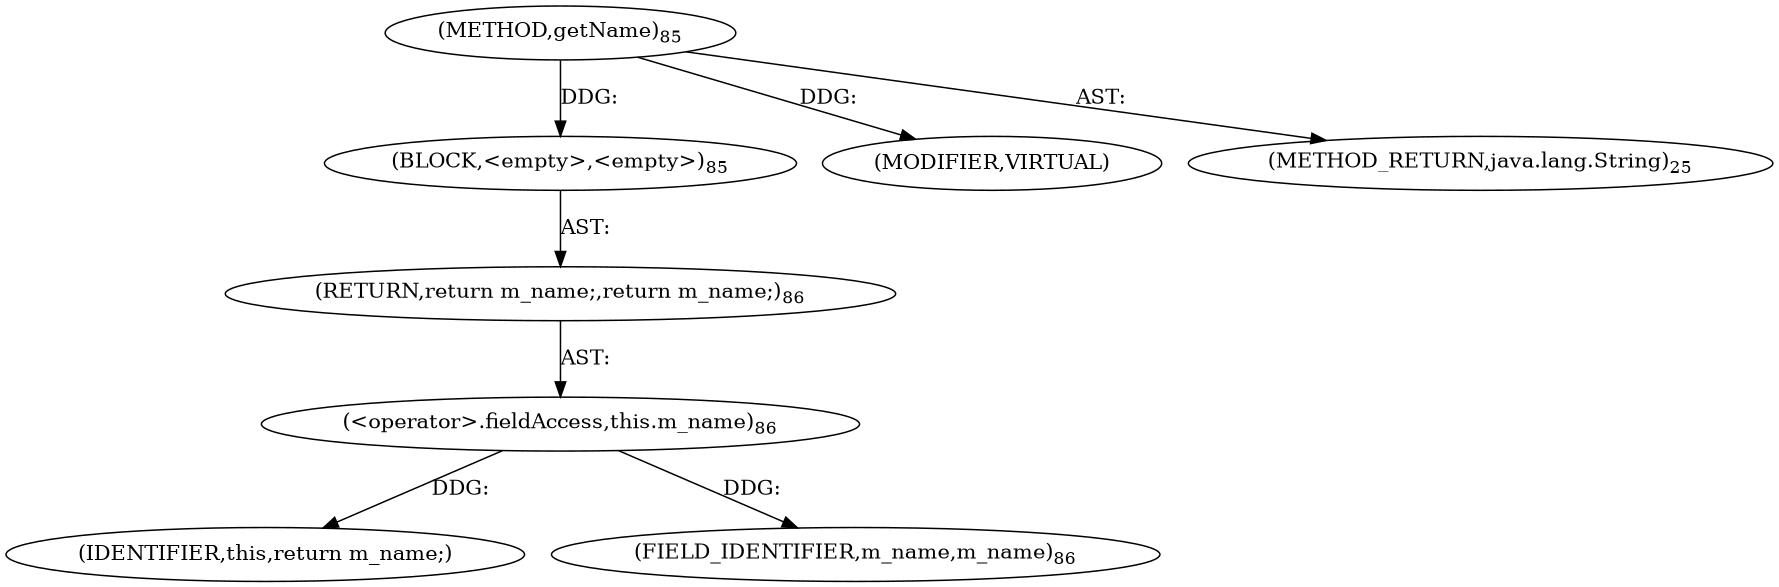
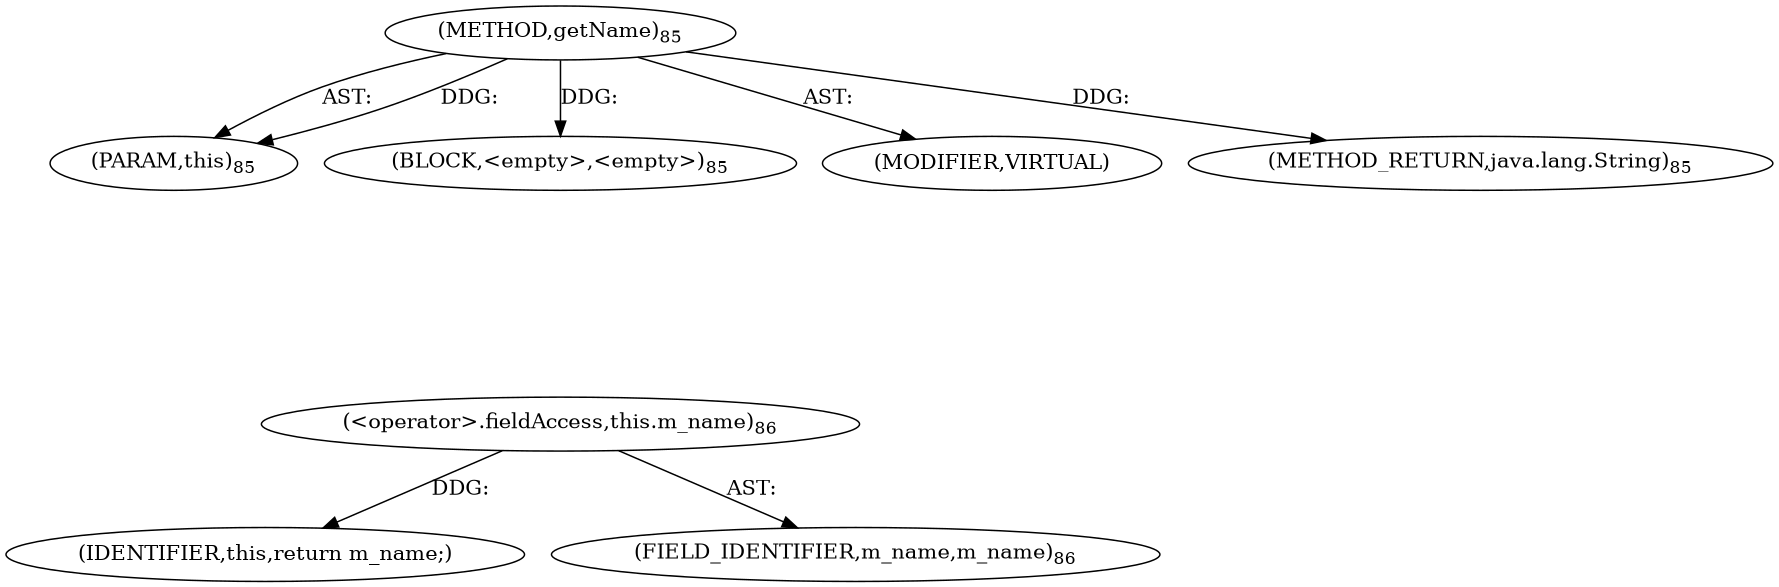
  digraph {
    n1 [label=<(METHOD,getName)<SUB>85</SUB>>]
+   n2 [label=<(PARAM,this)<SUB>85</SUB>>]
    n3 [label=<(BLOCK,&lt;empty&gt;,&lt;empty&gt;)<SUB>85</SUB>>]
    n4 [label=<(MODIFIER,VIRTUAL)>]
-   n5 [label=<(METHOD_RETURN,java.lang.String)<SUB>25</SUB>>]
-   n6 [label=<(RETURN,return m_name;,return m_name;)<SUB>86</SUB>>]
+   n5 [label=<(METHOD_RETURN,java.lang.String)<SUB>85</SUB>>]
    n7 [label=<(&lt;operator&gt;.fieldAccess,this.m_name)<SUB>86</SUB>>]
    n8 [label=<(IDENTIFIER,this,return m_name;)>]
    n9 [label=<(FIELD_IDENTIFIER,m_name,m_name)<SUB>86</SUB>>]
+   n1 -> n2 [label="AST: "]
+   n1 -> n2 [label="DDG: "]
    n1 -> n3 [label="DDG: "]
-   n1 -> n4 [label="DDG: "]
-   n1 -> n5 [label="AST: "]
-   n3 -> n6 [label="AST: "]
-   n6 -> n7 [label="AST: "]
+   n1 -> n4 [label="AST: "]
+   n1 -> n5 [label="DDG: "]
    n7 -> n8 [label="DDG: "]
-   n7 -> n9 [label="DDG: "]
+   n7 -> n9 [label="AST: "]
  }
